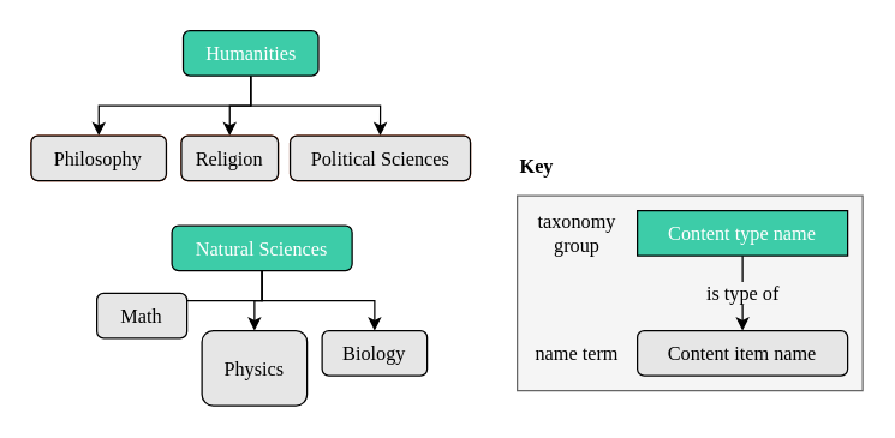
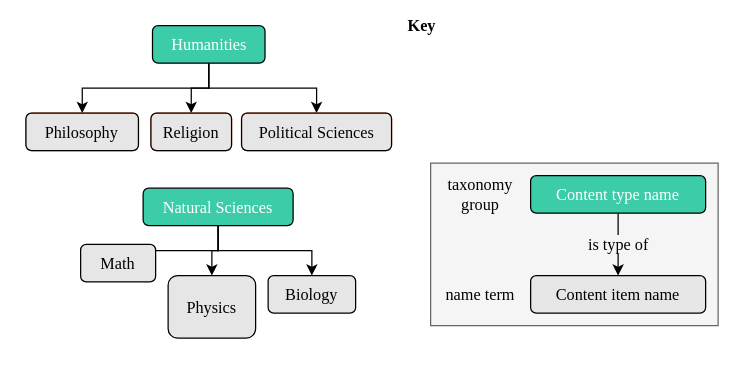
  <mxCell id="0" />
  <mxCell id="1" parent="0" />
  <mxCell id="2" value="" style="rounded=0;whiteSpace=wrap;html=1;fontFamily=Work Sans;fontSize=13;align=right;verticalAlign=bottom;labelPosition=left;verticalLabelPosition=top;fillColor=#f5f5f5;strokeColor=#666666;fontColor=#333333;" parent="1" vertex="1"><mxGeometry x="344" y="130" width="230" height="130" as="geometry" /></mxCell>
  <mxCell id="3" style="edgeStyle=orthogonalEdgeStyle;rounded=0;orthogonalLoop=1;jettySize=auto;html=1;exitX=0.5;exitY=1;exitDx=0;exitDy=0;entryX=0.5;entryY=0;entryDx=0;entryDy=0;fontSize=13;fontFamily=Work Sans;" parent="1" source="6" target="7" edge="1"><mxGeometry relative="1" as="geometry" /></mxCell>
  <mxCell id="4" style="edgeStyle=orthogonalEdgeStyle;rounded=0;orthogonalLoop=1;jettySize=auto;html=1;exitX=0.5;exitY=1;exitDx=0;exitDy=0;entryX=0.5;entryY=0;entryDx=0;entryDy=0;fontSize=13;fontFamily=Work Sans;" parent="1" source="6" target="8" edge="1"><mxGeometry relative="1" as="geometry" /></mxCell>
  <mxCell id="5" style="edgeStyle=orthogonalEdgeStyle;rounded=0;orthogonalLoop=1;jettySize=auto;html=1;exitX=0.5;exitY=1;exitDx=0;exitDy=0;entryX=0.5;entryY=0;entryDx=0;entryDy=0;fontSize=13;fontFamily=Work Sans;" parent="1" source="6" target="9" edge="1"><mxGeometry relative="1" as="geometry"><Array as="points"><mxPoint x="174" y="200" /><mxPoint x="249" y="200" /></Array></mxGeometry></mxCell>
  <mxCell id="6" value="Natural Sciences" style="rounded=1;whiteSpace=wrap;html=1;fontSize=13;fontFamily=Work Sans;fillColor=#3DCCA8;strokeColor=#000000;fontColor=#FFFFFF;" parent="1" vertex="1"><mxGeometry x="114" y="150" width="120" height="30" as="geometry" /></mxCell>
  <mxCell id="7" value="Math" style="rounded=1;whiteSpace=wrap;html=1;fontSize=13;fontFamily=Work Sans;fillColor=#E6E6E6;strokeColor=#000000;" parent="1" vertex="1"><mxGeometry x="64" y="195" width="60" height="30" as="geometry" /></mxCell>
  <mxCell id="8" value="Physics" style="rounded=1;whiteSpace=wrap;html=1;fontSize=13;fontFamily=Work Sans;fillColor=#E6E6E6;strokeColor=#000000;" parent="1" vertex="1"><mxGeometry x="134" y="220" width="70" height="50" as="geometry" /></mxCell>
  <mxCell id="9" value="Biology" style="rounded=1;whiteSpace=wrap;html=1;fontSize=13;fontFamily=Work Sans;fillColor=#E6E6E6;strokeColor=#000000;" parent="1" vertex="1"><mxGeometry x="214" y="220" width="70" height="30" as="geometry" /></mxCell>
  <mxCell id="10" style="edgeStyle=orthogonalEdgeStyle;rounded=0;orthogonalLoop=1;jettySize=auto;html=1;exitX=0.5;exitY=1;exitDx=0;exitDy=0;fontSize=13;fontFamily=Work Sans;" parent="1" source="13" target="14" edge="1"><mxGeometry relative="1" as="geometry" /></mxCell>
  <mxCell id="11" style="edgeStyle=orthogonalEdgeStyle;rounded=0;orthogonalLoop=1;jettySize=auto;html=1;exitX=0.5;exitY=1;exitDx=0;exitDy=0;entryX=0.5;entryY=0;entryDx=0;entryDy=0;fontSize=13;fontFamily=Work Sans;" parent="1" source="13" target="16" edge="1"><mxGeometry relative="1" as="geometry"><mxPoint x="151.5" y="90" as="targetPoint" /></mxGeometry></mxCell>
  <mxCell id="12" style="edgeStyle=orthogonalEdgeStyle;rounded=0;orthogonalLoop=1;jettySize=auto;html=1;exitX=0.5;exitY=1;exitDx=0;exitDy=0;entryX=0.5;entryY=0;entryDx=0;entryDy=0;fontSize=13;fontFamily=Work Sans;" parent="1" source="13" target="15" edge="1"><mxGeometry relative="1" as="geometry" /></mxCell>
  <mxCell id="13" value="Humanities" style="rounded=1;whiteSpace=wrap;html=1;fontSize=13;fontFamily=Work Sans;fillColor=#3DCCA8;strokeColor=#000000;fontColor=#FFFFFF;" parent="1" vertex="1"><mxGeometry x="121.5" y="20" width="90" height="30" as="geometry" /></mxCell>
  <mxCell id="14" value="Philosophy" style="rounded=1;whiteSpace=wrap;html=1;fontSize=13;fontFamily=Work Sans;fillColor=#ffe6cc;strokeColor=#F05A22;" parent="1" vertex="1"><mxGeometry x="20.25" y="90" width="90" height="30" as="geometry" /></mxCell>
  <mxCell id="15" value="Political Sciences" style="rounded=1;whiteSpace=wrap;html=1;fontSize=13;fontFamily=Work Sans;fillColor=#ffe6cc;strokeColor=#F05A22;" parent="1" vertex="1"><mxGeometry x="192.75" y="90" width="120" height="30" as="geometry" /></mxCell>
  <mxCell id="16" value="Religion" style="rounded=1;whiteSpace=wrap;html=1;fontSize=13;fontFamily=Work Sans;fillColor=#ffe6cc;strokeColor=#F05A22;" parent="1" vertex="1"><mxGeometry x="120.25" y="90" width="64.5" height="30" as="geometry" /></mxCell>
  <mxCell id="17" value="is type of" style="edgeStyle=orthogonalEdgeStyle;rounded=0;orthogonalLoop=1;jettySize=auto;html=1;fontSize=13;fontFamily=Work Sans;labelBackgroundColor=#F5F5F5;" parent="1" source="18" target="19" edge="1"><mxGeometry relative="1" as="geometry" /></mxCell>
- <mxCell id="18" value="Content type name" style="whiteSpace=wrap;html=1;fontSize=13;fontFamily=Work Sans;fillColor=#3DCCA8;strokeColor=#000000;fontColor=#FFFFFF;rounded=0;" parent="1" vertex="1"><mxGeometry x="424" y="140" width="140" height="30" as="geometry" /></mxCell>
+ <mxCell id="18" value="Content type name" style="rounded=1;whiteSpace=wrap;html=1;fontSize=13;fontFamily=Work Sans;fillColor=#3DCCA8;strokeColor=#000000;fontColor=#FFFFFF;" parent="1" vertex="1"><mxGeometry x="424" y="140" width="140" height="30" as="geometry" /></mxCell>
  <mxCell id="19" value="Content item name" style="rounded=1;whiteSpace=wrap;html=1;fontSize=13;fontFamily=Work Sans;fillColor=#E6E6E6;strokeColor=#000000;" parent="1" vertex="1"><mxGeometry x="424" y="220" width="140" height="30" as="geometry" /></mxCell>
  <mxCell id="20" value="taxonomy group" style="text;html=1;strokeColor=none;fillColor=none;align=center;verticalAlign=middle;whiteSpace=wrap;rounded=0;fontFamily=Work Sans;fontSize=13;" parent="1" vertex="1"><mxGeometry x="344" y="145" width="80" height="20" as="geometry" /></mxCell>
  <mxCell id="21" value="&lt;div style=&quot;font-size: 13px;&quot;&gt;name term&lt;br style=&quot;font-size: 13px;&quot;&gt;&lt;/div&gt;" style="text;html=1;strokeColor=none;fillColor=none;align=center;verticalAlign=middle;whiteSpace=wrap;rounded=0;fontFamily=Work Sans;fontSize=13;" parent="1" vertex="1"><mxGeometry x="349" y="217.5" width="70" height="35" as="geometry" /></mxCell>
- <mxCell id="22" value="&lt;div align=&quot;left&quot; style=&quot;font-size: 13px;&quot;&gt;Key&lt;/div&gt;" style="text;html=1;strokeColor=none;fillColor=none;align=left;verticalAlign=middle;whiteSpace=wrap;rounded=0;fontFamily=Work Sans;fontSize=13;fontStyle=1" parent="1" vertex="1"><mxGeometry x="344" y="100" width="40" height="20" as="geometry" /></mxCell>
+ <mxCell id="22" value="&lt;div align=&quot;left&quot; style=&quot;font-size: 13px;&quot;&gt;Key&lt;/div&gt;" style="text;html=1;strokeColor=none;fillColor=none;align=left;verticalAlign=middle;whiteSpace=wrap;rounded=0;fontFamily=Work Sans;fontSize=13;fontStyle=1" parent="1" vertex="1"><mxGeometry x="324" y="10" width="40" height="20" as="geometry" /></mxCell>
  <mxCell id="23" value="Philosophy" style="rounded=1;whiteSpace=wrap;html=1;fontSize=13;fontFamily=Work Sans;fillColor=#E6E6E6;strokeColor=#000000;" vertex="1" parent="1"><mxGeometry x="20.25" y="90" width="90" height="30" as="geometry" /></mxCell>
  <mxCell id="24" value="Religion" style="rounded=1;whiteSpace=wrap;html=1;fontSize=13;fontFamily=Work Sans;fillColor=#E6E6E6;strokeColor=#000000;" vertex="1" parent="1"><mxGeometry x="120.25" y="90" width="64.5" height="30" as="geometry" /></mxCell>
  <mxCell id="25" value="Political Sciences" style="rounded=1;whiteSpace=wrap;html=1;fontSize=13;fontFamily=Work Sans;fillColor=#E6E6E6;strokeColor=#000000;" vertex="1" parent="1"><mxGeometry x="192.75" y="90" width="120" height="30" as="geometry" /></mxCell>
